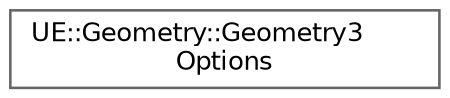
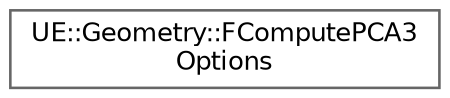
  digraph {
    rankdir=LR
-   n1 [color=grey40 fillcolor=white fontname=Helvetica fontsize=10 height=0.2 label="UE::Geometry::Geometry3\lOptions" shape=box style=filled width=0.4]
+   n1 [color=grey40 fillcolor=white fontname=Helvetica fontsize=10 height=0.2 label="UE::Geometry::FComputePCA3\lOptions" shape=box style=filled width=0.4]
  }
